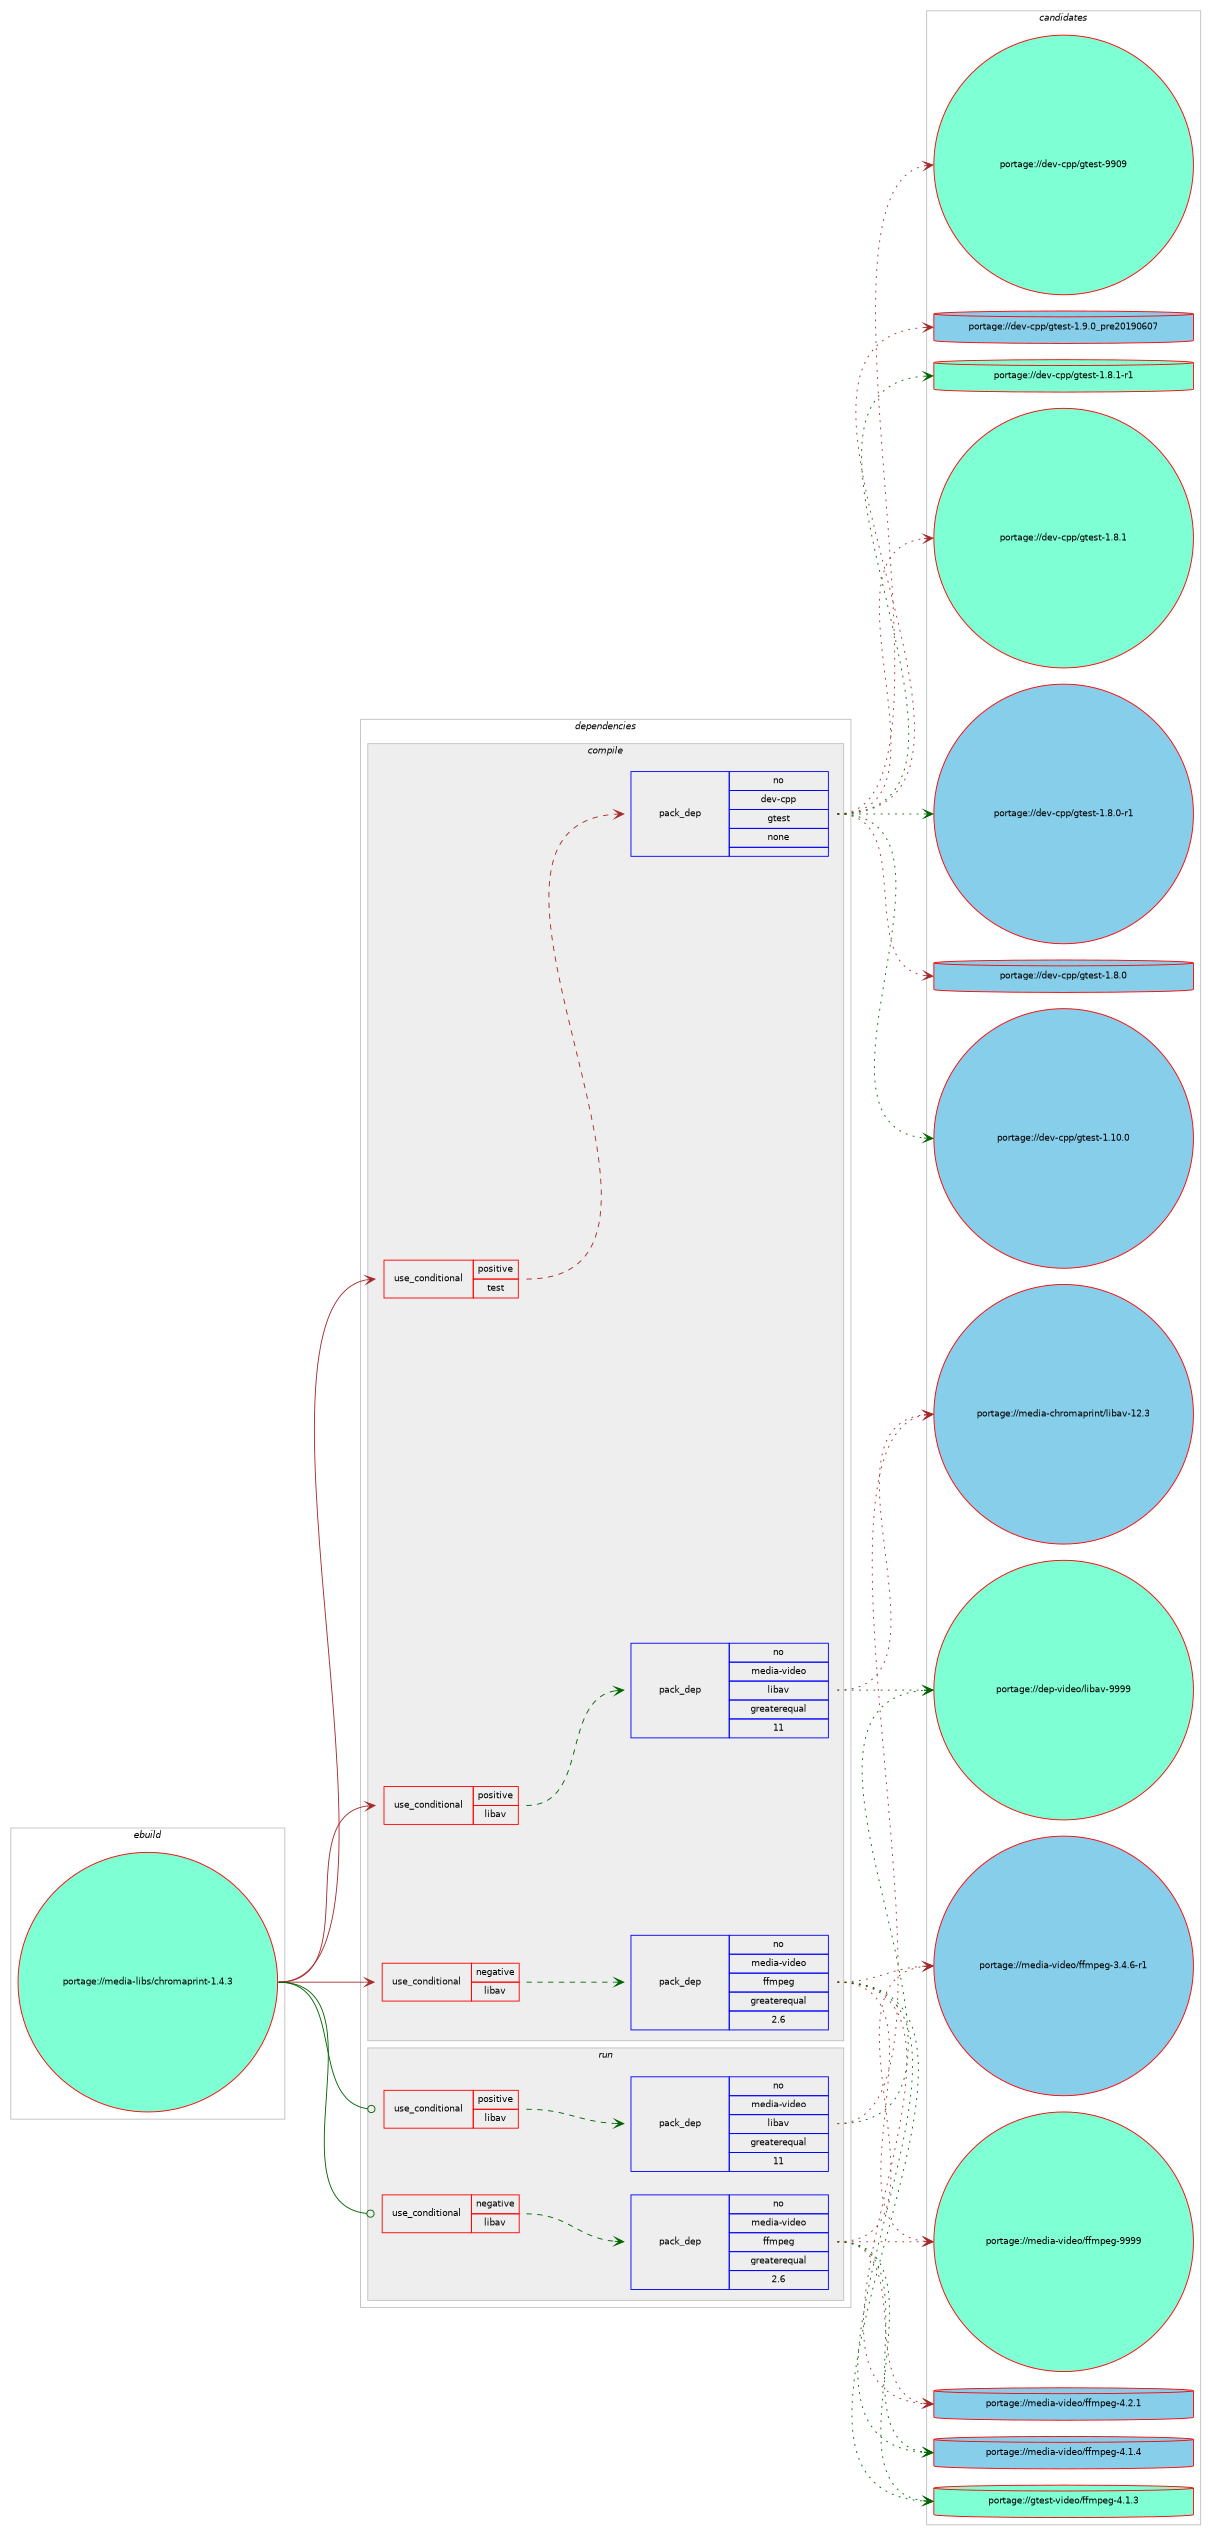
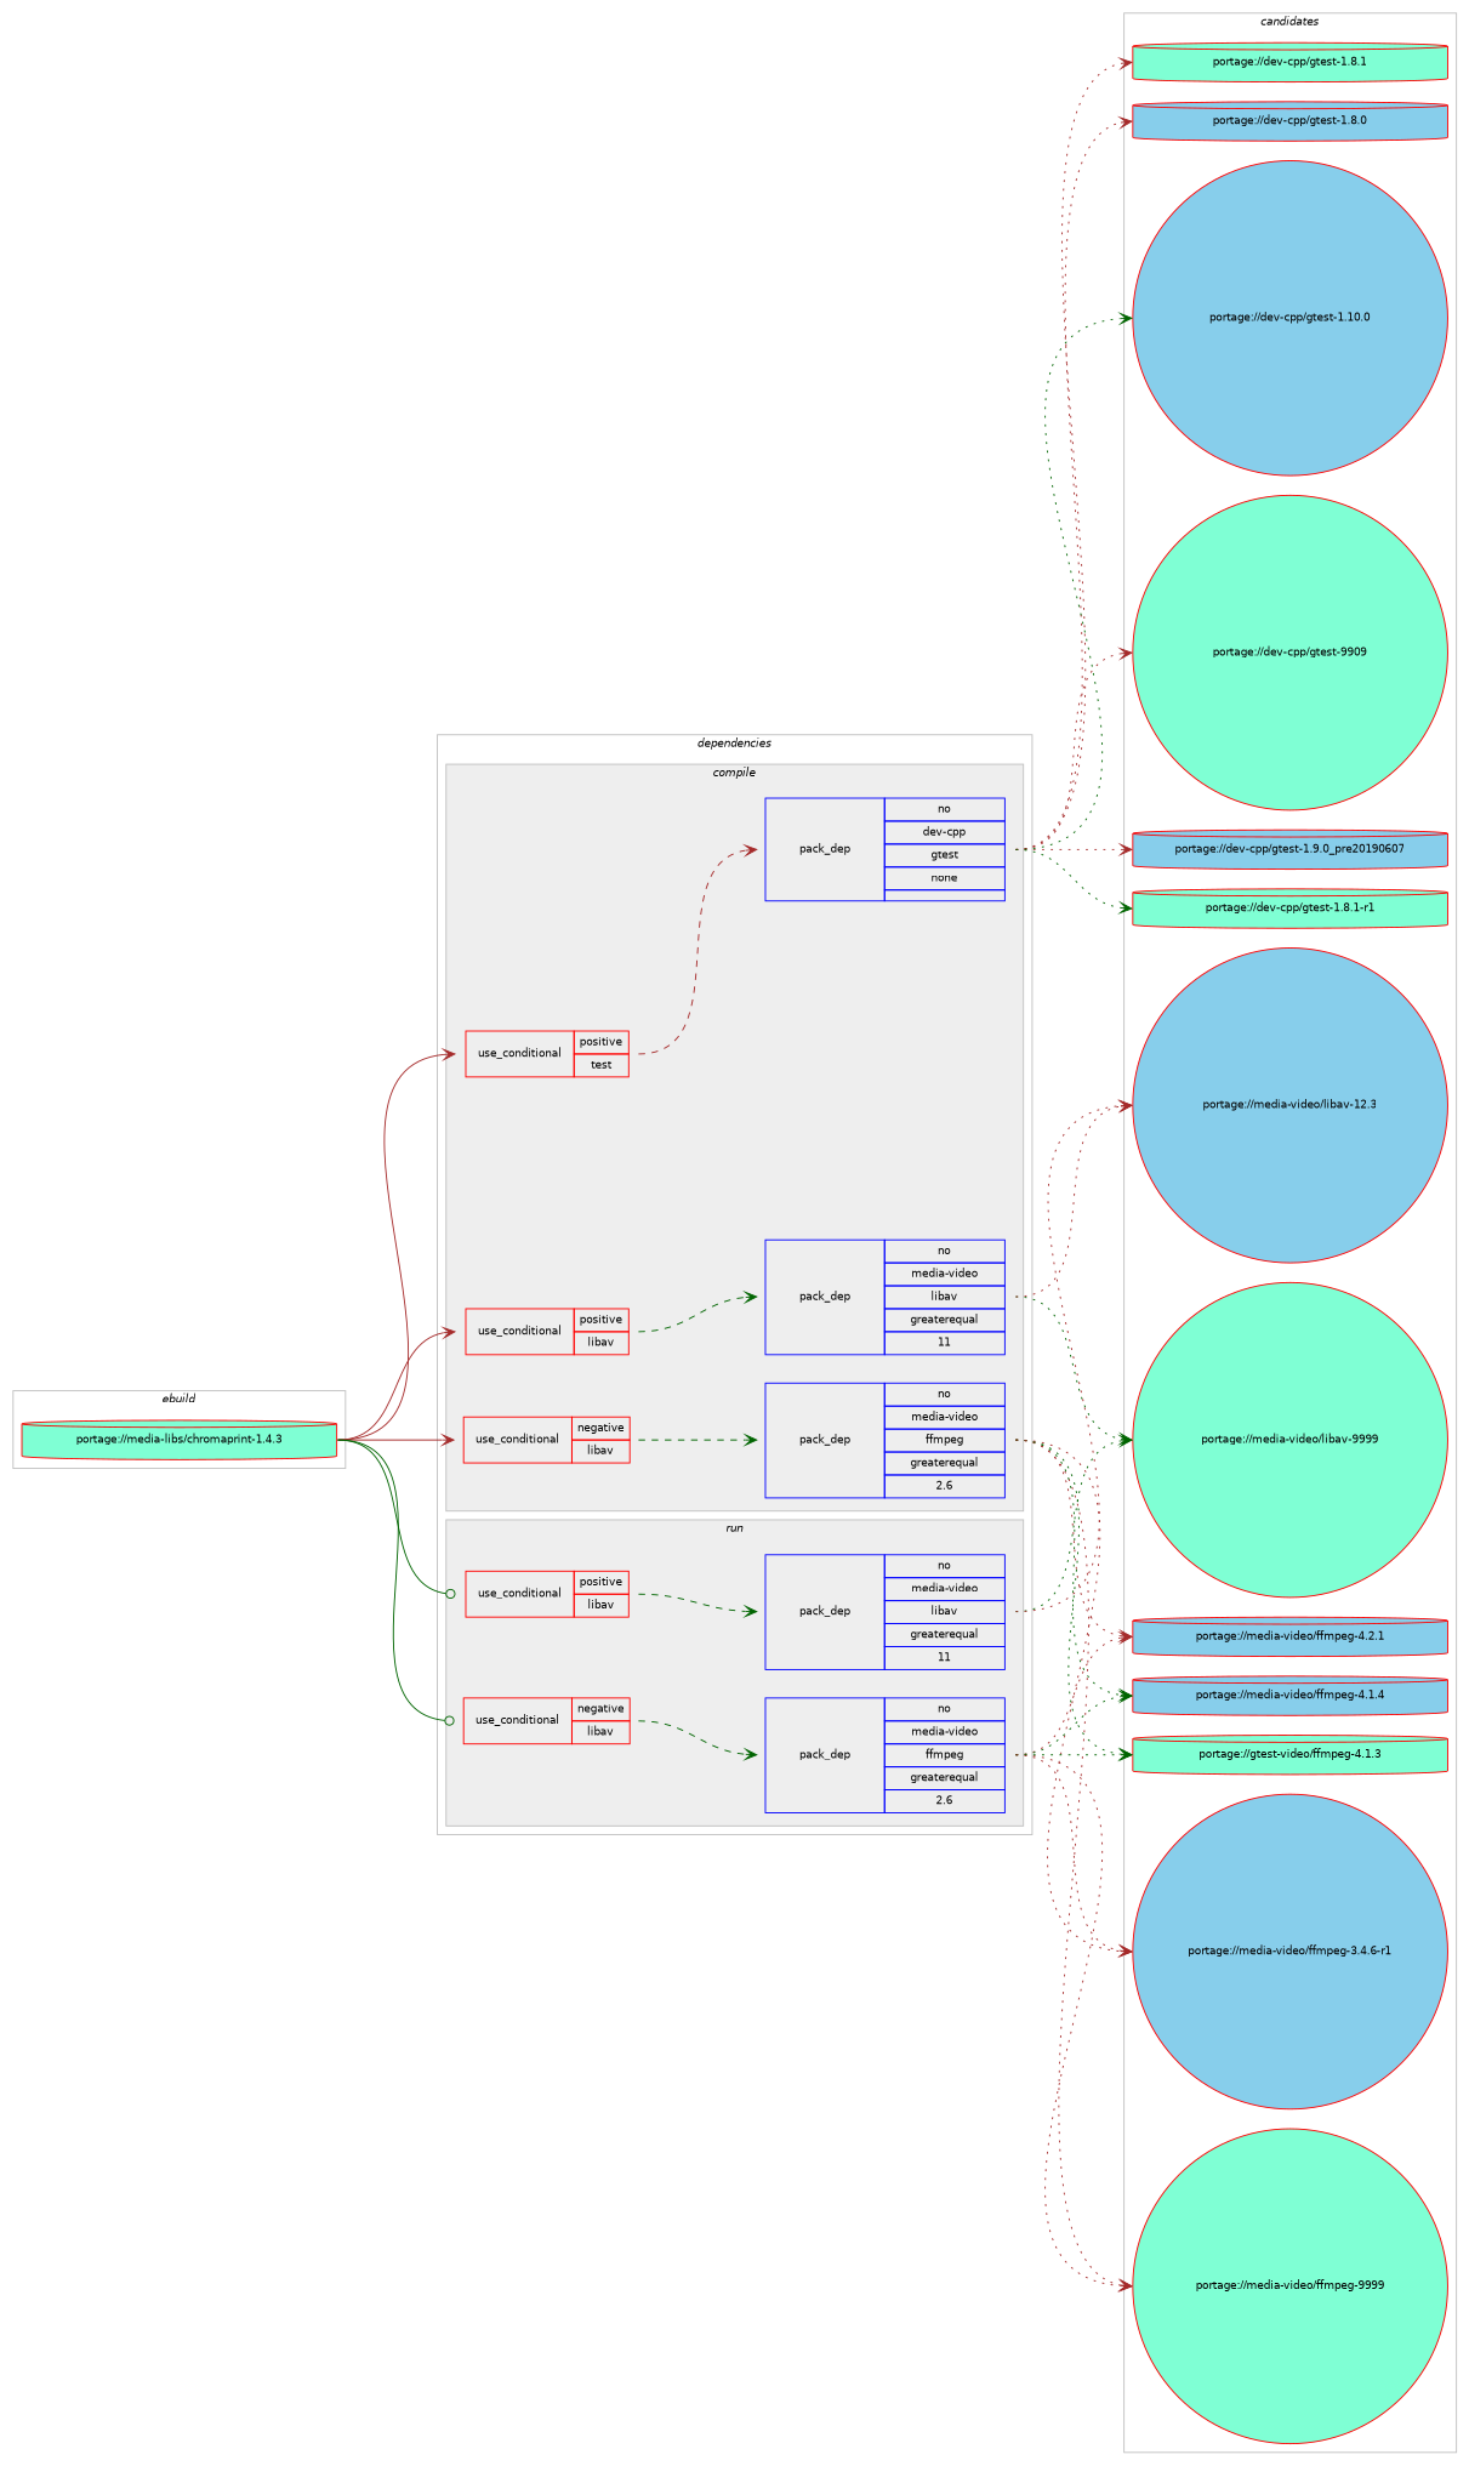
  digraph {
    compound=true
    concentrate=true
    fontname=Helvetica
    fontsize=10
    newrank=true
    rankdir=LR
    ranksep=1.5
    node [color=red fontname=Helvetica fontsize=10 shape=none style=filled]
    edge [arrowhead=vee color=brown headport=w style=dotted tailport=e weight=100]
-   n1 [fillcolor=aquamarine label="portage://media-libs/chromaprint-1.4.3" shape=circle width=4]
+   n1 [fillcolor=aquamarine label="portage://media-libs/chromaprint-1.4.3" shape=cylinder width=4]
    n2 [color=blue label=<<TABLE BORDER="0" CELLBORDER="1" CELLSPACING="0" CELLPADDING="4" WIDTH="220"><TR><TD ROWSPAN="6" CELLPADDING="30">pack_dep</TD></TR><TR><TD WIDTH="110">no</TD></TR><TR><TD>media-video</TD></TR><TR><TD>ffmpeg</TD></TR><TR><TD>greaterequal</TD></TR><TR><TD>2.6</TD></TR></TABLE>> style=""]
    n3 [label=<<TABLE BORDER="0" CELLBORDER="1" CELLSPACING="0" CELLPADDING="4"><TR><TD ROWSPAN="3" CELLPADDING="10">use_conditional</TD></TR><TR><TD>negative</TD></TR><TR><TD>libav</TD></TR></TABLE>> style=""]
    n4 [color=blue label=<<TABLE BORDER="0" CELLBORDER="1" CELLSPACING="0" CELLPADDING="4" WIDTH="220"><TR><TD ROWSPAN="6" CELLPADDING="30">pack_dep</TD></TR><TR><TD WIDTH="110">no</TD></TR><TR><TD>media-video</TD></TR><TR><TD>libav</TD></TR><TR><TD>greaterequal</TD></TR><TR><TD>11</TD></TR></TABLE>> style=""]
    n5 [label=<<TABLE BORDER="0" CELLBORDER="1" CELLSPACING="0" CELLPADDING="4"><TR><TD ROWSPAN="3" CELLPADDING="10">use_conditional</TD></TR><TR><TD>positive</TD></TR><TR><TD>libav</TD></TR></TABLE>> style=""]
    n6 [color=blue label=<<TABLE BORDER="0" CELLBORDER="1" CELLSPACING="0" CELLPADDING="4" WIDTH="220"><TR><TD ROWSPAN="6" CELLPADDING="30">pack_dep</TD></TR><TR><TD WIDTH="110">no</TD></TR><TR><TD>dev-cpp</TD></TR><TR><TD>gtest</TD></TR><TR><TD>none</TD></TR><TR><TD></TD></TR></TABLE>> style=""]
    n7 [label=<<TABLE BORDER="0" CELLBORDER="1" CELLSPACING="0" CELLPADDING="4"><TR><TD ROWSPAN="3" CELLPADDING="10">use_conditional</TD></TR><TR><TD>positive</TD></TR><TR><TD>test</TD></TR></TABLE>> style=""]
    n8 [color=blue label=<<TABLE BORDER="0" CELLBORDER="1" CELLSPACING="0" CELLPADDING="4" WIDTH="220"><TR><TD ROWSPAN="6" CELLPADDING="30">pack_dep</TD></TR><TR><TD WIDTH="110">no</TD></TR><TR><TD>media-video</TD></TR><TR><TD>ffmpeg</TD></TR><TR><TD>greaterequal</TD></TR><TR><TD>2.6</TD></TR></TABLE>> style=""]
    n9 [label=<<TABLE BORDER="0" CELLBORDER="1" CELLSPACING="0" CELLPADDING="4"><TR><TD ROWSPAN="3" CELLPADDING="10">use_conditional</TD></TR><TR><TD>negative</TD></TR><TR><TD>libav</TD></TR></TABLE>> style=""]
    n10 [color=blue label=<<TABLE BORDER="0" CELLBORDER="1" CELLSPACING="0" CELLPADDING="4" WIDTH="220"><TR><TD ROWSPAN="6" CELLPADDING="30">pack_dep</TD></TR><TR><TD WIDTH="110">no</TD></TR><TR><TD>media-video</TD></TR><TR><TD>libav</TD></TR><TR><TD>greaterequal</TD></TR><TR><TD>11</TD></TR></TABLE>> style=""]
    n11 [label=<<TABLE BORDER="0" CELLBORDER="1" CELLSPACING="0" CELLPADDING="4"><TR><TD ROWSPAN="3" CELLPADDING="10">use_conditional</TD></TR><TR><TD>positive</TD></TR><TR><TD>libav</TD></TR></TABLE>> style=""]
    n12 [fillcolor=aquamarine label="portage://media-video/ffmpeg-9999" shape=circle width=4]
    n13 [fillcolor=skyblue label="portage://media-video/ffmpeg-4.2.1" shape=cylinder width=4]
    n14 [fillcolor=skyblue label="portage://media-video/ffmpeg-4.1.4" shape=cylinder width=4]
    n15 [fillcolor=aquamarine label="portage://gtest-video/ffmpeg-4.1.3" shape=cylinder width=4]
    n16 [fillcolor=skyblue label="portage://media-video/ffmpeg-3.4.6-r1" shape=circle width=4]
-   n17 [fillcolor=aquamarine label="portage://dep-video/libav-9999" shape=circle width=4]
-   n18 [fillcolor=skyblue label="portage://media-chromaprint/libav-12.3" shape=circle width=4]
+   n17 [fillcolor=aquamarine label="portage://media-video/libav-9999" shape=circle width=4]
+   n18 [fillcolor=skyblue label="portage://media-video/libav-12.3" shape=circle width=4]
    n19 [fillcolor=aquamarine label="portage://dev-cpp/gtest-9909" shape=circle width=4]
    n20 [fillcolor=skyblue label="portage://dev-cpp/gtest-1.9.0_pre20190607" shape=cylinder width=4]
    n21 [fillcolor=aquamarine label="portage://dev-cpp/gtest-1.8.1-r1" shape=cylinder width=4]
-   n22 [fillcolor=aquamarine label="portage://dev-cpp/gtest-1.8.1" shape=circle width=4]
-   n23 [fillcolor=skyblue label="portage://dev-cpp/gtest-1.8.0-r1" shape=circle width=4]
+   n22 [fillcolor=aquamarine label="portage://dev-cpp/gtest-1.8.1" shape=cylinder width=4]
    n24 [fillcolor=skyblue label="portage://dev-cpp/gtest-1.8.0" shape=cylinder width=4]
    n25 [fillcolor=skyblue label="portage://dev-cpp/gtest-1.10.0" shape=circle width=4]
    subgraph cluster_1 {
      color=gray
      label=<<i>dependencies</i>>
      subgraph cluster_2 {
        color=gray
        fillcolor="#eeeeee"
        label=<<i>compile</i>>
        style=filled
        subgraph sub_3 {
          color=gray
          fillcolor="#eeeeee"
          label=<<i>compile</i>>
          style=filled
          n3
          subgraph sub_4 {
            color=gray
            fillcolor="#eeeeee"
            label=<<i>compile</i>>
            style=filled
            n2
          }
        }
        subgraph sub_5 {
          color=gray
          fillcolor="#eeeeee"
          label=<<i>compile</i>>
          style=filled
          n5
          subgraph sub_6 {
            color=gray
            fillcolor="#eeeeee"
            label=<<i>compile</i>>
            style=filled
            n4
          }
        }
        subgraph sub_7 {
          color=gray
          fillcolor="#eeeeee"
          label=<<i>compile</i>>
          style=filled
          n7
          subgraph sub_8 {
            color=gray
            fillcolor="#eeeeee"
            label=<<i>compile</i>>
            style=filled
            n6
          }
        }
      }
      subgraph cluster_9 {
        color=gray
        fillcolor="#eeeeee"
        label=<<i>compile and run</i>>
        style=filled
      }
      subgraph cluster_10 {
        color=gray
        fillcolor="#eeeeee"
        label=<<i>run</i>>
        style=filled
        subgraph sub_11 {
          color=gray
          fillcolor="#eeeeee"
          label=<<i>run</i>>
          style=filled
          n9
          subgraph sub_12 {
            color=gray
            fillcolor="#eeeeee"
            label=<<i>run</i>>
            style=filled
            n8
          }
        }
        subgraph sub_13 {
          color=gray
          fillcolor="#eeeeee"
          label=<<i>run</i>>
          style=filled
          n11
          subgraph sub_14 {
            color=gray
            fillcolor="#eeeeee"
            label=<<i>run</i>>
            style=filled
            n10
          }
        }
      }
    }
    subgraph cluster_15 {
      color=gray
      label=<<i>ebuild</i>>
      rank=same
      n1
    }
    subgraph cluster_16 {
      color=gray
      label=<<i>candidates</i>>
      rank=same
      subgraph sub_17 {
        color=black
        label=<<i>candidates</i>>
        nodesep=1
        rank=same
        n12
        n13
        n14
        n15
        n16
      }
      subgraph sub_18 {
        color=black
        label=<<i>candidates</i>>
        nodesep=1
        rank=same
        n17
        n18
      }
      subgraph sub_19 {
        color=black
        label=<<i>candidates</i>>
        nodesep=1
        rank=same
        n19
        n20
        n21
        n22
-       n23
        n24
        n25
      }
      subgraph sub_20 {
        color=black
        label=<<i>candidates</i>>
        nodesep=1
        rank=same
        n12
        n13
        n14
        n15
        n16
      }
      subgraph sub_21 {
        color=black
        label=<<i>candidates</i>>
        nodesep=1
        rank=same
        n17
        n18
      }
    }
    n1 -> n3 [style=solid weight=20]
    n1 -> n5 [style=solid weight=20]
    n1 -> n7 [style=solid weight=20]
    n1 -> n9 [arrowhead=odot color=darkgreen style=solid weight=20]
    n1 -> n11 [arrowhead=odot color=darkgreen style=solid weight=20]
    n2 -> n12
    n2 -> n13
    n2 -> n14 [color=darkgreen]
    n2 -> n15 [color=darkgreen]
    n2 -> n16
    n3 -> n2 [color=darkgreen style=dashed weight=20]
    n4 -> n17 [color=darkgreen]
    n4 -> n18
    n5 -> n4 [color=darkgreen style=dashed weight=20]
    n6 -> n19
    n6 -> n20
    n6 -> n21 [color=darkgreen]
    n6 -> n22
-   n6 -> n23 [color=darkgreen]
    n6 -> n24
    n6 -> n25 [color=darkgreen]
    n7 -> n6 [style=dashed weight=20]
    n8 -> n12
    n8 -> n13
    n8 -> n14 [color=darkgreen]
    n8 -> n15 [color=darkgreen]
    n8 -> n16
    n9 -> n8 [color=darkgreen style=dashed weight=20]
    n10 -> n17 [color=darkgreen]
    n10 -> n18
    n11 -> n10 [color=darkgreen style=dashed weight=20]
  }
